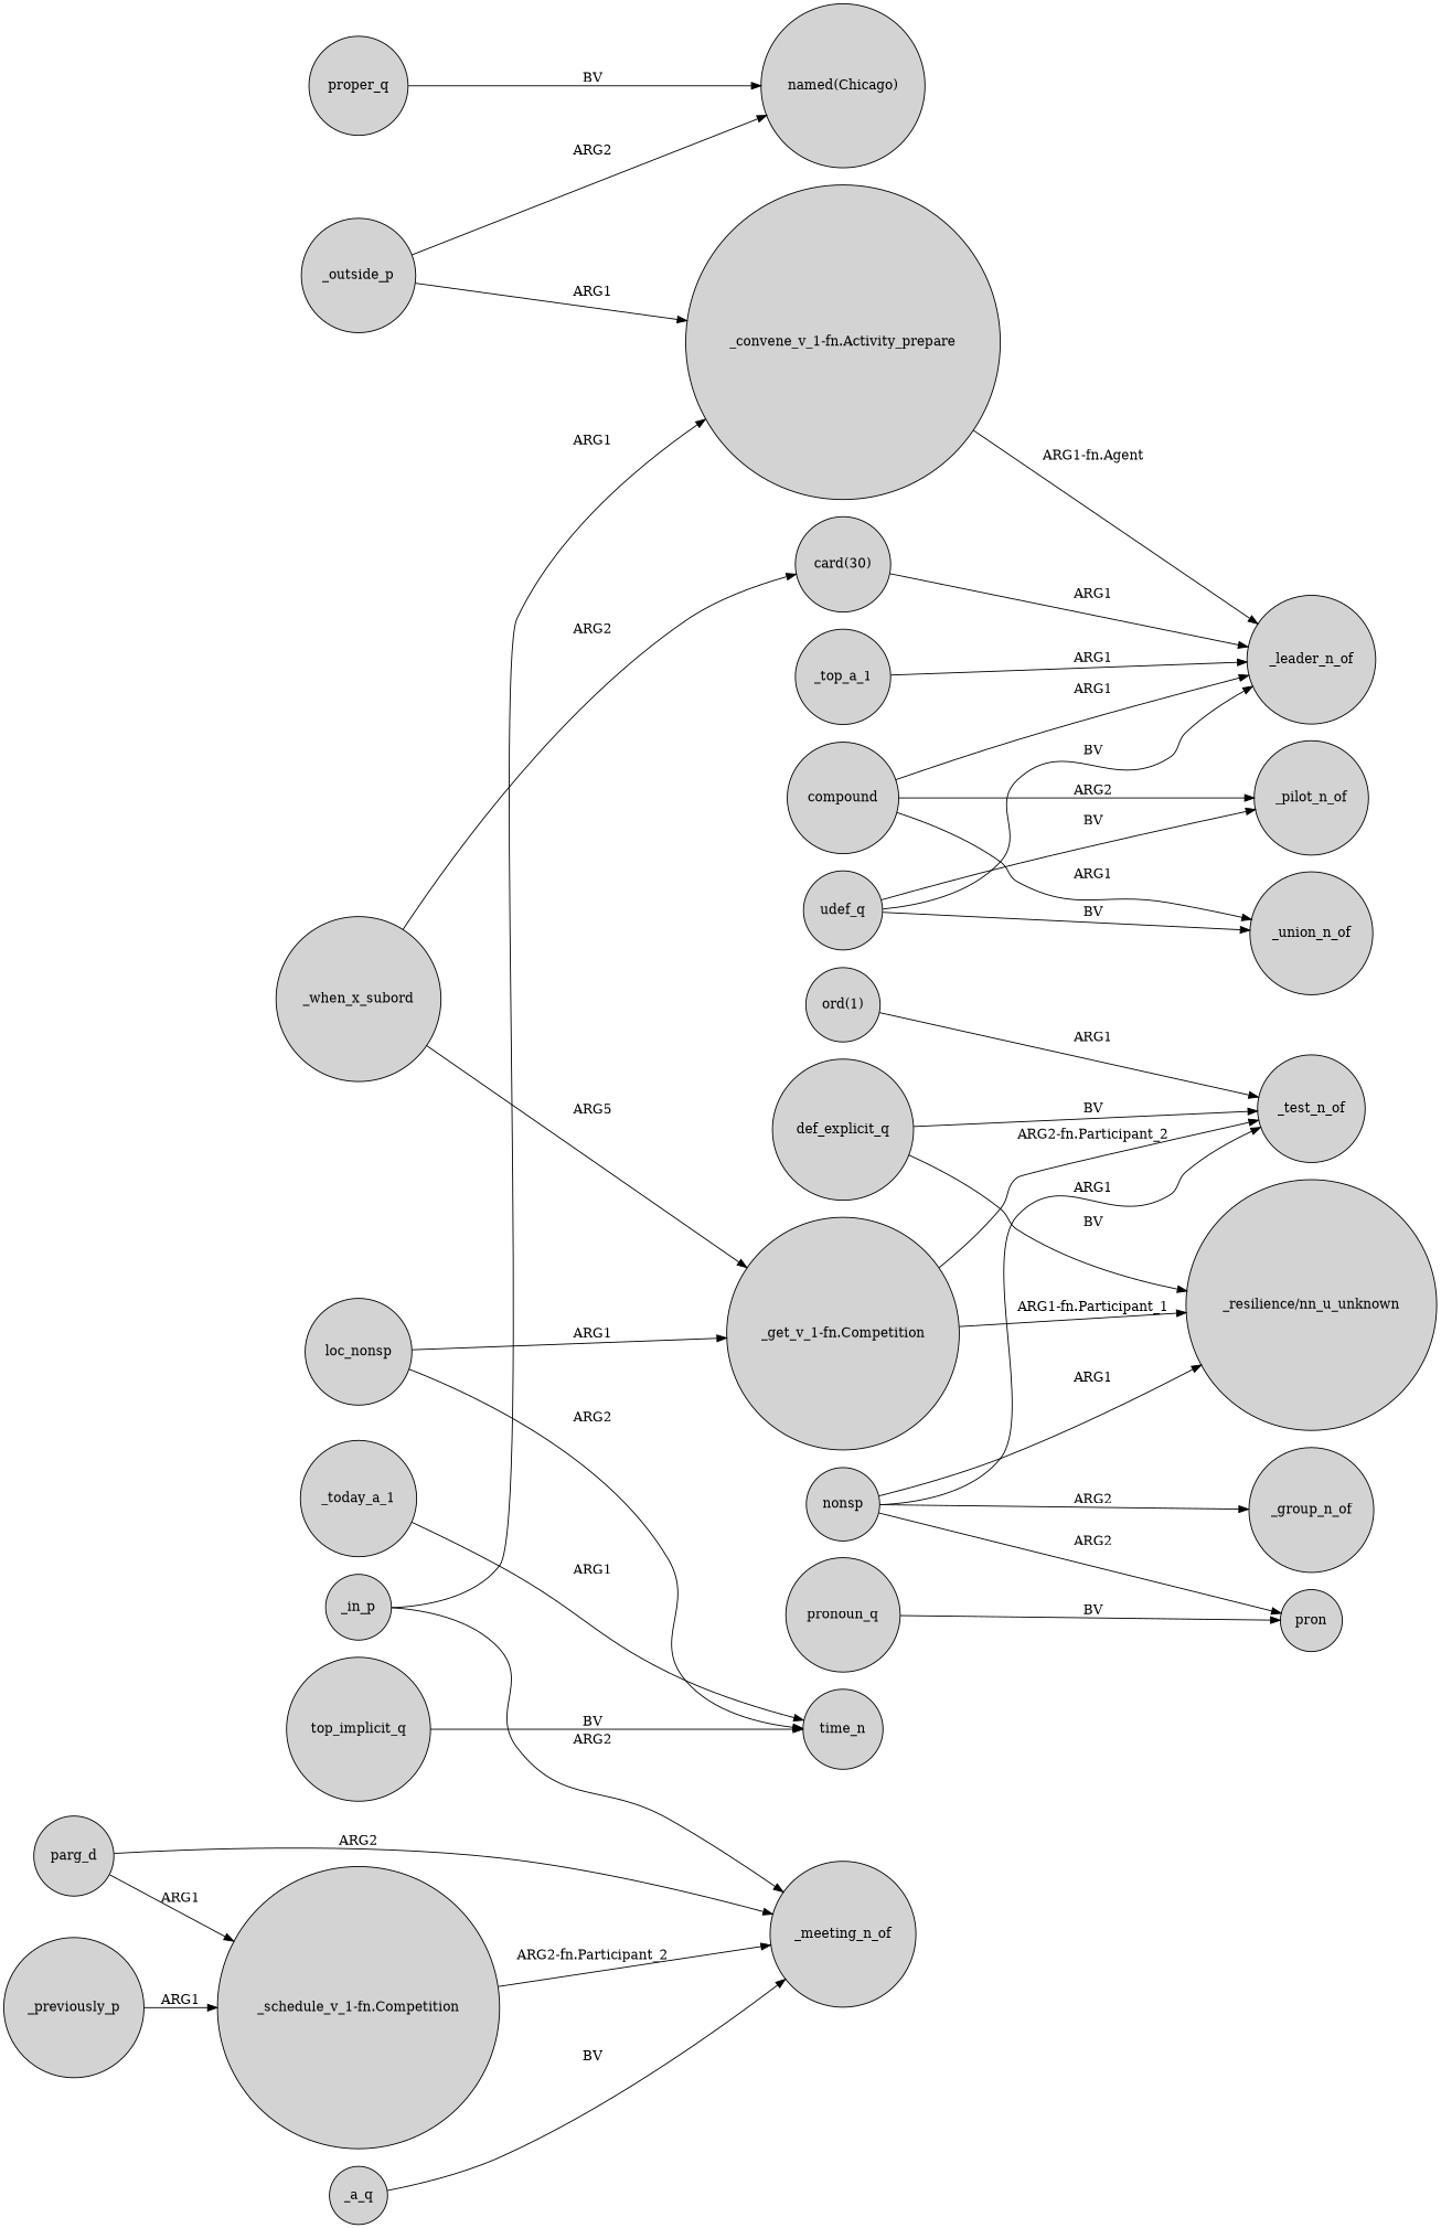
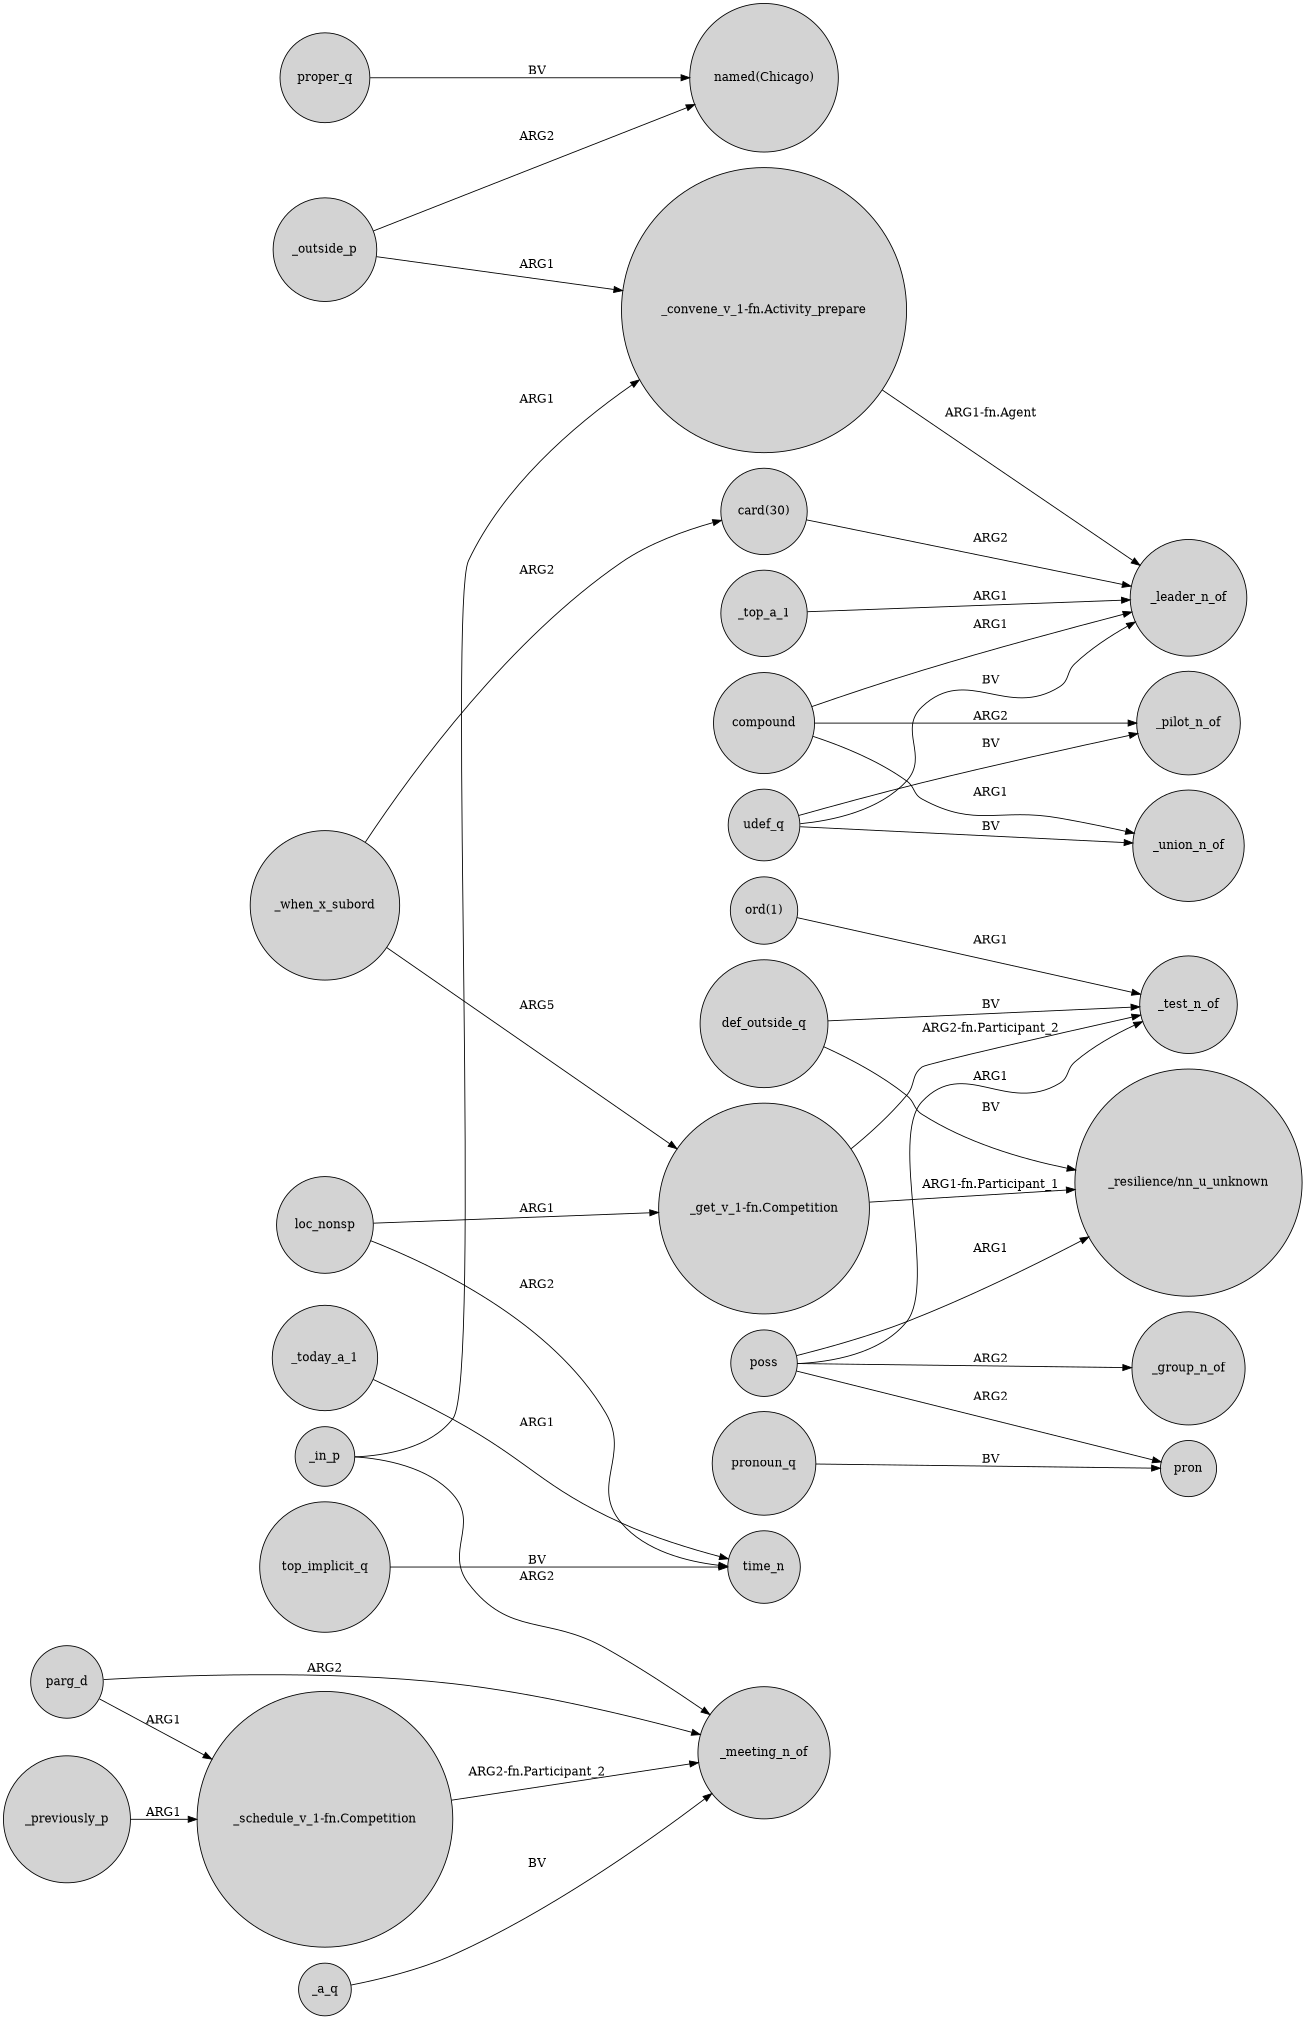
  digraph {
    fontname="DejaVu Serif"
    rankdir=LR
    node [fontname="DejaVu Serif" shape=circle style=filled]
    edge [fontname="DejaVu Serif"]
    _outside_p
    "named(Chicago)"
    "_convene_v_1-fn.Activity_prepare"
    _leader_n_of
    loc_nonsp
    "_get_v_1-fn.Competition"
    time_n
    _test_n_of
    "_resilience/nn_u_unknown"
    compound
    _union_n_of
    _pilot_n_of
-   poss [label=nonsp]
+   poss
    _group_n_of
    pron
    parg_d
    "_schedule_v_1-fn.Competition"
    _meeting_n_of
    "ord(1)"
    "card(30)"
    _top_a_1
    udef_q
    _in_p
    pronoun_q
-   def_explicit_q
+   def_explicit_q [label=def_outside_q]
    _a_q
    _when_x_subord
    proper_q
    _today_a_1
    _previously_p
    n31 [label=top_implicit_q]
    _outside_p -> "named(Chicago)" [label=ARG2]
    _outside_p -> "_convene_v_1-fn.Activity_prepare" [label=ARG1]
    "_convene_v_1-fn.Activity_prepare" -> _leader_n_of [label="ARG1-fn.Agent"]
    loc_nonsp -> "_get_v_1-fn.Competition" [label=ARG1]
    loc_nonsp -> time_n [label=ARG2]
    "_get_v_1-fn.Competition" -> _test_n_of [label="ARG2-fn.Participant_2"]
    "_get_v_1-fn.Competition" -> "_resilience/nn_u_unknown" [label="ARG1-fn.Participant_1"]
    compound -> _leader_n_of [label=ARG1]
    compound -> _union_n_of [label=ARG1]
    compound -> _pilot_n_of [label=ARG2]
    poss -> _test_n_of [label=ARG1]
    poss -> "_resilience/nn_u_unknown" [label=ARG1]
    poss -> _group_n_of [label=ARG2]
    poss -> pron [label=ARG2]
    parg_d -> "_schedule_v_1-fn.Competition" [label=ARG1]
    parg_d -> _meeting_n_of [label=ARG2]
    "_schedule_v_1-fn.Competition" -> _meeting_n_of [label="ARG2-fn.Participant_2"]
    "ord(1)" -> _test_n_of [label=ARG1]
-   "card(30)" -> _leader_n_of [label=ARG1]
+   "card(30)" -> _leader_n_of [label=ARG2]
    _top_a_1 -> _leader_n_of [label=ARG1]
    udef_q -> _leader_n_of [label=BV]
    udef_q -> _union_n_of [label=BV]
    udef_q -> _pilot_n_of [label=BV]
    _in_p -> "_convene_v_1-fn.Activity_prepare" [label=ARG1]
    _in_p -> _meeting_n_of [label=ARG2]
    pronoun_q -> pron [label=BV]
    def_explicit_q -> _test_n_of [label=BV]
    def_explicit_q -> "_resilience/nn_u_unknown" [label=BV]
    _a_q -> _meeting_n_of [label=BV]
    _when_x_subord -> "_get_v_1-fn.Competition" [label=ARG5]
    _when_x_subord -> "card(30)" [label=ARG2]
    proper_q -> "named(Chicago)" [label=BV]
    _today_a_1 -> time_n [label=ARG1]
    _previously_p -> "_schedule_v_1-fn.Competition" [label=ARG1]
    n31 -> time_n [label=BV]
  }
